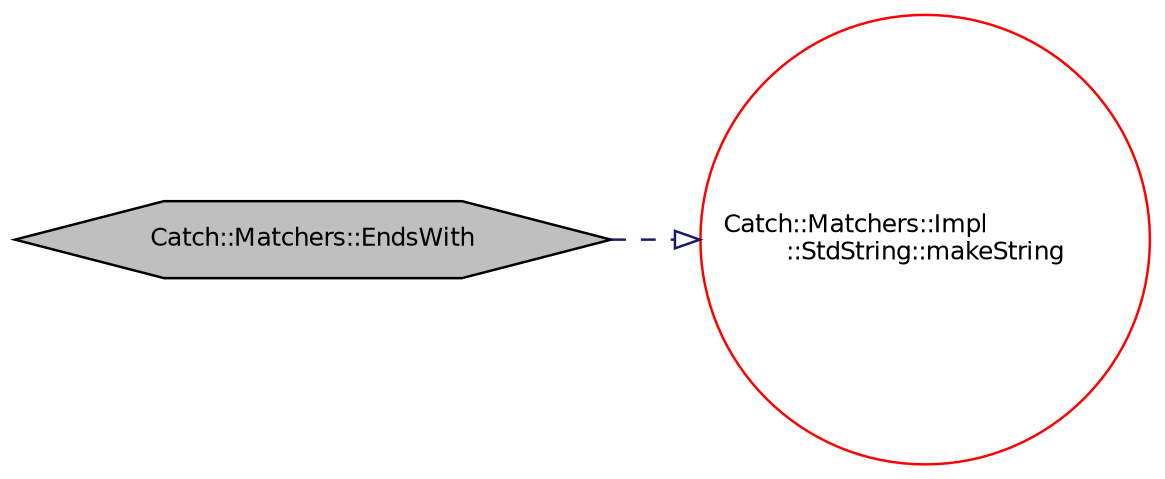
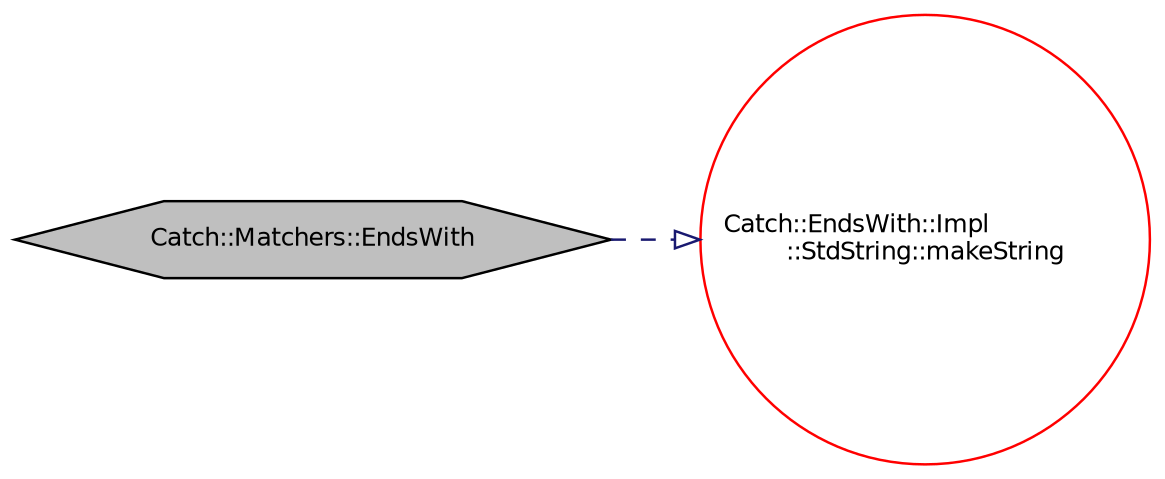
  digraph {
    rankdir=LR
    node [fontname=Helvetica fontsize=10 style=filled]
    n1 [color=black fillcolor=grey75 fontcolor=black height=0.2 label="Catch::Matchers::EndsWith" shape=hexagon width=0.4]
-   n2 [color=red fillcolor=white height=0.2 label="Catch::Matchers::Impl\l::StdString::makeString" shape=circle width=0.4]
+   n2 [color=red fillcolor=white height=0.2 label="Catch::EndsWith::Impl\l::StdString::makeString" shape=circle width=0.4]
    n1 -> n2 [color=midnightblue fontname=Helvetica fontsize=10 labelfontname=Helvetica labelfontsize=10 style=dashed arrowhead=onormal]
  }
